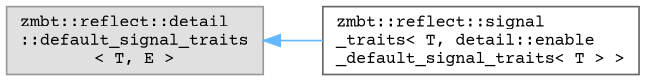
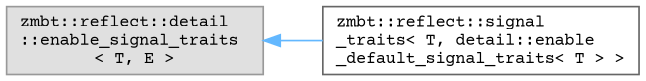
  digraph {
    rankdir=LR
    fontname="Courier Prime"
    node [fontname="Courier Prime" fontsize=10 shape=box style=filled]
-   n1 [color=grey60 fillcolor="#E0E0E0" height=0.2 label="zmbt::reflect::detail\l::default_signal_traits\l\< T, E \>" width=0.4]
+   n1 [color=grey60 fillcolor="#E0E0E0" height=0.2 label="zmbt::reflect::detail\l::enable_signal_traits\l\< T, E \>" width=0.4]
    n2 [color=grey40 fillcolor=white height=0.2 label="zmbt::reflect::signal\l_traits\< T, detail::enable\l_default_signal_traits\< T \> \>" width=0.4]
    n1 -> n2 [color=steelblue1 dir=back fontname="Courier Prime" fontsize=10 labelfontname=Helvetica labelfontsize=10 style=solid]
  }
